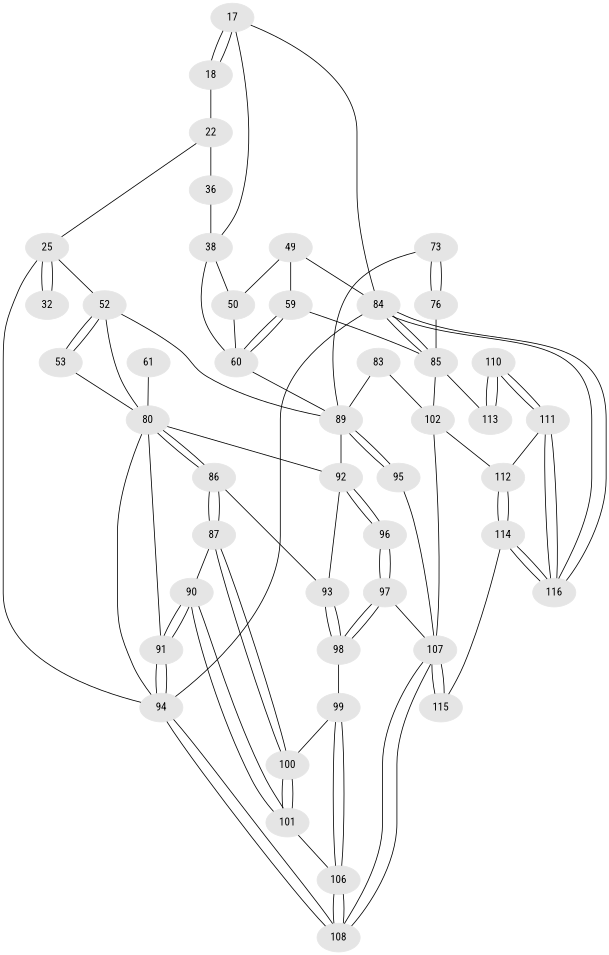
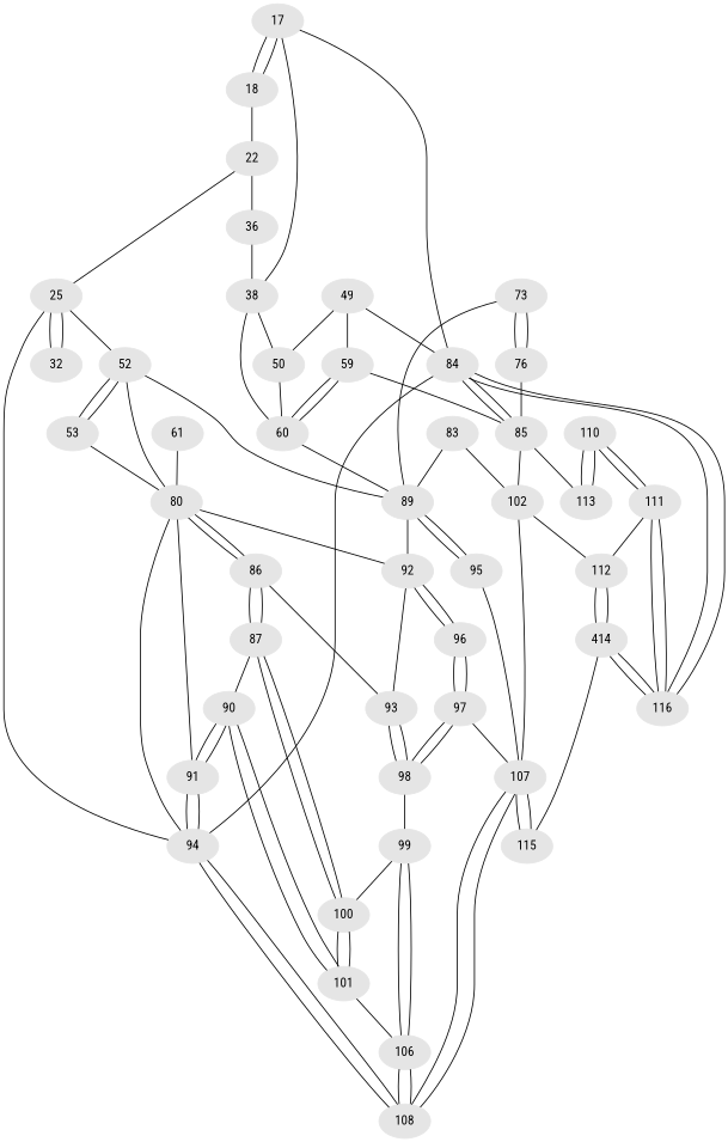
  graph {
    fontname="Roboto Condensed"
    node [color=gray90 fontname="Roboto Condensed" style=filled]
    edge [fontname="Roboto Condensed"]
    17 [super="+16"]
    18 [super="+7"]
    38 [super="+37"]
    84 [super="+4+19"]
    22 [super="+8+21"]
    50 [super="+34+35"]
    60 [super="+41+40+39+51"]
    94 [super="+5"]
    85 [super="+74+81"]
    116
    25 [super="+9+10+12"]
    36 [super="+23+31+30"]
    32
    52 [super="+43+44+47"]
    53
    80 [super="+66+64"]
    89 [super="+71+70"]
    108
    49 [super="+45+46+33"]
    59 [super="+58+56"]
    86
    91 [super="+79+78"]
    92 [super="+69"]
    95
    102 [super="+82"]
    113 [super="+109"]
    61
    73 [super="+72"]
    76
    87
    93
    96
    83
    107 [super="+105+104+103"]
    112
    90 [super="+88"]
    100
    98
    101
    106
    97
    99
    115
-   114
+   114 [label=414]
    110
    111
    17 -- 18 [weight=2]
    17 -- 18
    17 -- 38
    17 -- 84 [weight=2]
    18 -- 22 [weight=2]
    38 -- 50
    38 -- 60 [weight=2]
    84 -- 94 [weight=2]
    84 -- 85
    84 -- 85
    84 -- 116
    84 -- 116
    22 -- 25
    22 -- 36 [weight=3]
    50 -- 60 [weight=2]
    60 -- 89 [weight=2]
    94 -- 108
    94 -- 108
    85 -- 102
    85 -- 113 [weight=2]
    25 -- 94
    25 -- 32 [weight=3]
    25 -- 32
    25 -- 52 [weight=2]
    36 -- 38 [weight=3]
    52 -- 53 [weight=2]
    52 -- 53
    52 -- 80 [weight=2]
    52 -- 89
    53 -- 80
    80 -- 94
    80 -- 86
    80 -- 86
    80 -- 91 [weight=3]
    80 -- 92
    89 -- 92
    89 -- 95
    89 -- 95
    49 -- 84 [weight=2]
    49 -- 50 [weight=2]
    49 -- 59 [weight=2]
    59 -- 60 [weight=2]
    59 -- 60
    59 -- 85
    86 -- 87
    86 -- 87
    86 -- 93
    91 -- 94
    91 -- 94
    92 -- 93
    92 -- 96
    92 -- 96
    95 -- 107
    102 -- 107
    102 -- 112
    61 -- 80 [weight=3]
    73 -- 89
    73 -- 76 [weight=2]
    73 -- 76
    76 -- 85
    87 -- 90
    87 -- 100
    87 -- 100
    93 -- 98
    93 -- 98
    96 -- 97
    96 -- 97
    83 -- 89 [weight=2]
    83 -- 102
    107 -- 108
    107 -- 108
    107 -- 115 [weight=2]
    107 -- 115
    112 -- 114
    112 -- 114
    90 -- 91 [weight=2]
    90 -- 91
    90 -- 101
    90 -- 101
    100 -- 101
    100 -- 101
    98 -- 99
    101 -- 106
    106 -- 108
    106 -- 108
    97 -- 107
    97 -- 98
    97 -- 98
    99 -- 100
    99 -- 106
    99 -- 106
    114 -- 116
    114 -- 116
    114 -- 115
    110 -- 113 [weight=2]
    110 -- 113
    110 -- 111
    110 -- 111
    111 -- 116
    111 -- 116
    111 -- 112
  }
